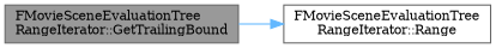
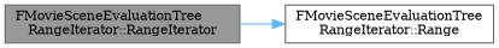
  digraph {
    rankdir=LR
    fontname="DejaVu Serif"
    node [fontname="DejaVu Serif" fontsize=10 shape=box style=filled]
-   n1 [color=gray40 fillcolor=grey60 fontcolor=black height=0.2 label="FMovieSceneEvaluationTree\lRangeIterator::GetTrailingBound" width=0.4]
+   n1 [color=gray40 fillcolor=grey60 fontcolor=black height=0.2 label="FMovieSceneEvaluationTree\lRangeIterator::RangeIterator" width=0.4]
    n2 [color=grey40 fillcolor=white height=0.2 label="FMovieSceneEvaluationTree\lRangeIterator::Range" width=0.4]
    n1 -> n2 [color=steelblue1 fontname="DejaVu Serif" fontsize=10 labelfontname=Helvetica labelfontsize=10 style=solid]
  }
